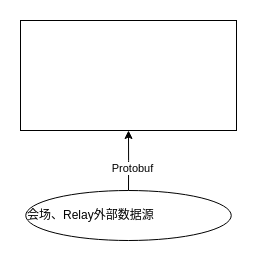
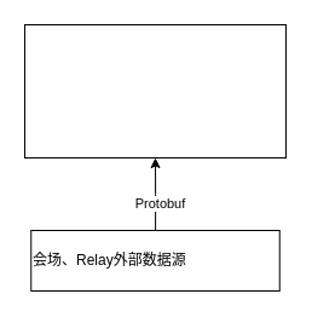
  <mxCell id="0" />
  <mxCell id="1" parent="0" />
  <mxCell id="2" value="" style="edgeStyle=orthogonalEdgeStyle;rounded=0;orthogonalLoop=1;jettySize=auto;html=1;" edge="1" parent="1" source="4" target="5"><mxGeometry relative="1" as="geometry" /></mxCell>
  <mxCell id="3" value="Protobuf" style="edgeLabel;html=1;align=center;verticalAlign=middle;resizable=0;points=[];" vertex="1" connectable="0" parent="2"><mxGeometry x="-0.222" y="-2" relative="1" as="geometry"><mxPoint x="1" as="offset" /></mxGeometry></mxCell>
- <mxCell id="4" value="会场、Relay外部数据源" style="ellipse;whiteSpace=wrap;html=1;align=left;" vertex="1" parent="1"><mxGeometry x="25.25" y="190" width="205.5" height="50" as="geometry" /></mxCell>
+ <mxCell id="4" value="会场、Relay外部数据源" style="rounded=0;whiteSpace=wrap;html=1;align=left;" vertex="1" parent="1"><mxGeometry x="25.25" y="190" width="205.5" height="50" as="geometry" /></mxCell>
  <mxCell id="5" value="" style="rounded=0;whiteSpace=wrap;html=1;" vertex="1" parent="1"><mxGeometry x="20" y="20" width="216" height="110" as="geometry" /></mxCell>
